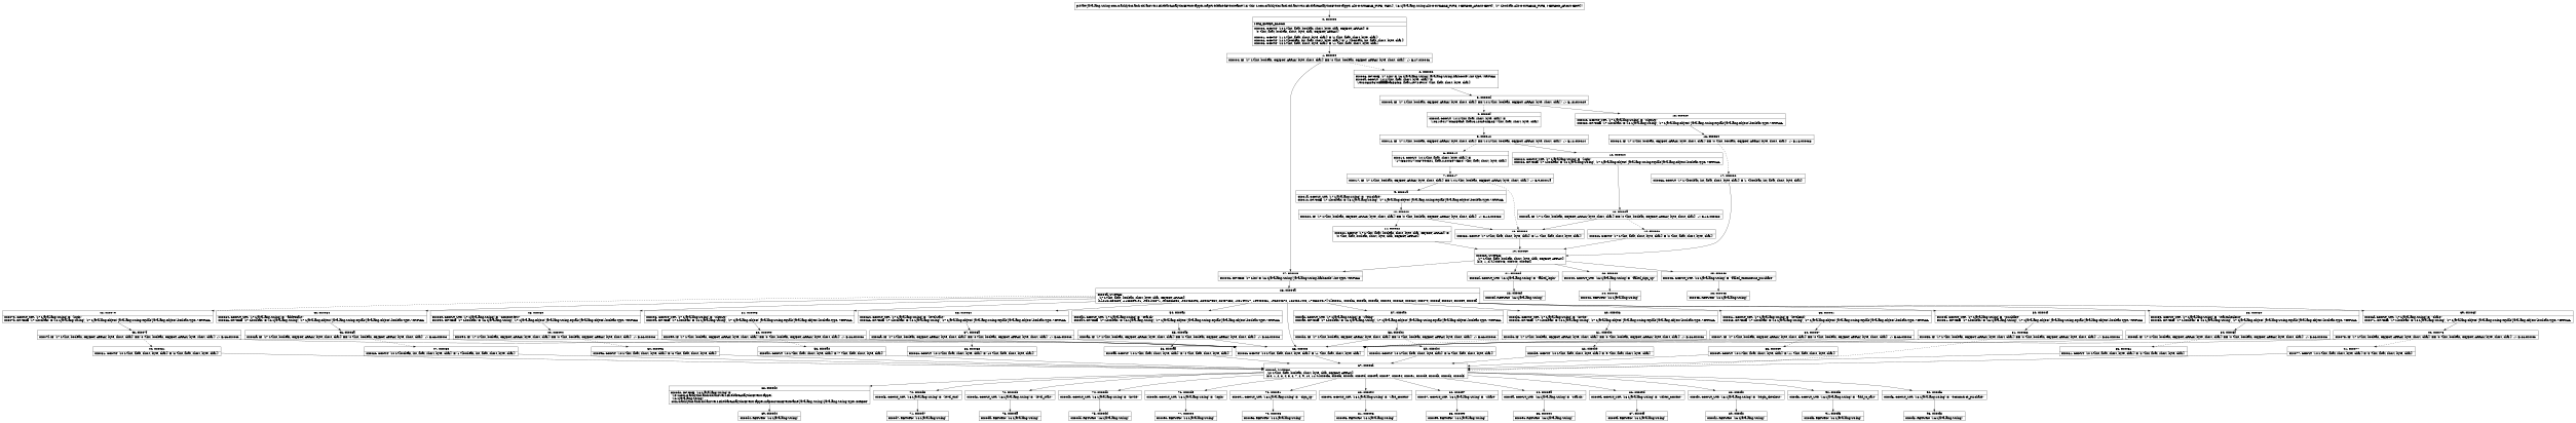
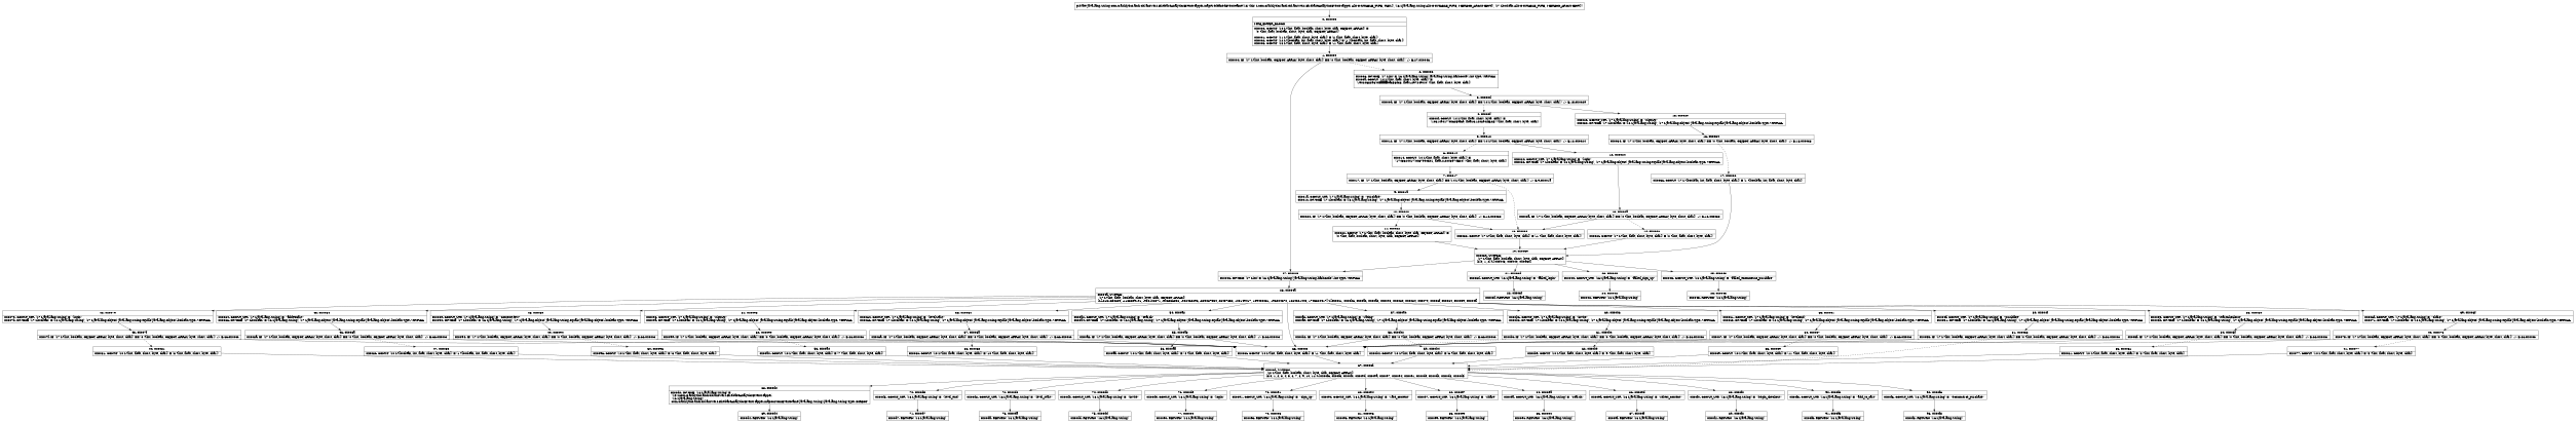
  digraph {
    node [shape=record]
    n1 [label="{0\:\ 0x0000|MTH_ENTER_BLOCK\l|0x0000: CONST  (r0 I:?[int, float, boolean, short, byte, char, OBJECT, ARRAY]) = \l  (0 ?[int, float, boolean, short, byte, char, OBJECT, ARRAY])\l \l0x0001: CONST  (r1 I:?[int, float, short, byte, char]) = (2 ?[int, float, short, byte, char]) \l0x0002: CONST  (r2 I:?[boolean, int, float, short, byte, char]) = (1 ?[boolean, int, float, short, byte, char]) \l0x0003: CONST  (r3 I:?[int, float, short, byte, char]) = (\-1 ?[int, float, short, byte, char]) \l}"]
    n2 [label="{1\:\ 0x0004|0x0004: IF  (r7 I:?[int, boolean, OBJECT, ARRAY, byte, short, char]) == (0 ?[int, boolean, OBJECT, ARRAY, byte, short, char])  \-\> B:27:0x0046 \l}"]
    n3 [label="{2\:\ 0x0006|0x0006: INVOKE  (r7 I:int) = (r6 I:java.lang.String) java.lang.String.hashCode():int type: VIRTUAL \l0x000a: CONST  (r4 I:?[int, float, short, byte, char]) = \l  (\-902468296(0xffffffffca356d38, float:\-2972494.0) ?[int, float, short, byte, char])\l \l}"]
    n4 [label="{27\:\ 0x0046|0x0046: INVOKE  (r7 I:int) = (r6 I:java.lang.String) java.lang.String.hashCode():int type: VIRTUAL \l}"]
    n5 [label="{3\:\ 0x000d|0x000d: IF  (r7 I:?[int, boolean, OBJECT, ARRAY, byte, short, char]) == (r4 I:?[int, boolean, OBJECT, ARRAY, byte, short, char])  \-\> B:15:0x002e \l}"]
    n6 [label="{28\:\ 0x004a|0x004a: SWITCH  \l  (r7 I:?[int, float, boolean, short, byte, char, OBJECT, ARRAY])\l k:[\-2131650889, \-1183699191, \-938102371, \-906336856, \-902468296, \-389087554, 23457852, 103149417, 109400031, 196004670, 1664021448, 1743324417] t:[0x00c1, 0x00b6, 0x00ac, 0x00a2, 0x0098, 0x008e, 0x0084, 0x0079, 0x006f, 0x0064, 0x0059, 0x004f] \l}"]
    n7 [label="{4\:\ 0x000f|0x000f: CONST  (r4 I:?[int, float, short, byte, char]) = \l  (103149417(0x625ef69, float:3.1208942E\-35) ?[int, float, short, byte, char])\l \l}"]
    n8 [label="{15\:\ 0x002e|0x002e: CONST_STR  (r7 I:java.lang.String) =  \"signUp\" \l0x0030: INVOKE  (r7 I:boolean) = (r6 I:java.lang.String), (r7 I:java.lang.Object) java.lang.String.equals(java.lang.Object):boolean type: VIRTUAL \l}"]
    n9 [label="{5\:\ 0x0012|0x0012: IF  (r7 I:?[int, boolean, OBJECT, ARRAY, byte, short, char]) == (r4 I:?[int, boolean, OBJECT, ARRAY, byte, short, char])  \-\> B:12:0x0024 \l}"]
    n10 [label="{16\:\ 0x0034|0x0034: IF  (r7 I:?[int, boolean, OBJECT, ARRAY, byte, short, char]) == (0 ?[int, boolean, OBJECT, ARRAY, byte, short, char])  \-\> B:18:0x0038 \l}"]
    n11 [label="{6\:\ 0x0014|0x0014: CONST  (r4 I:?[int, float, short, byte, char]) = \l  (1743324417(0x67e90501, float:2.2008074E24) ?[int, float, short, byte, char])\l \l}"]
    n12 [label="{12\:\ 0x0024|0x0024: CONST_STR  (r7 I:java.lang.String) =  \"login\" \l0x0026: INVOKE  (r7 I:boolean) = (r6 I:java.lang.String), (r7 I:java.lang.Object) java.lang.String.equals(java.lang.Object):boolean type: VIRTUAL \l}"]
    n13 [label="{7\:\ 0x0017|0x0017: IF  (r7 I:?[int, boolean, OBJECT, ARRAY, byte, short, char]) == (r4 I:?[int, boolean, OBJECT, ARRAY, byte, short, char])  \-\> B:9:0x001a \l}"]
    n14 [label="{13\:\ 0x002a|0x002a: IF  (r7 I:?[int, boolean, OBJECT, ARRAY, byte, short, char]) == (0 ?[int, boolean, OBJECT, ARRAY, byte, short, char])  \-\> B:18:0x0038 \l}"]
    n15 [label="{9\:\ 0x001a|0x001a: CONST_STR  (r7 I:java.lang.String) =  \"purchase\" \l0x001c: INVOKE  (r7 I:boolean) = (r6 I:java.lang.String), (r7 I:java.lang.Object) java.lang.String.equals(java.lang.Object):boolean type: VIRTUAL \l}"]
    n16 [label="{18\:\ 0x0038|0x0038: CONST  (r7 I:?[int, float, short, byte, char]) = (\-1 ?[int, float, short, byte, char]) \l}"]
    n17 [label="{10\:\ 0x0020|0x0020: IF  (r7 I:?[int, boolean, OBJECT, ARRAY, byte, short, char]) == (0 ?[int, boolean, OBJECT, ARRAY, byte, short, char])  \-\> B:18:0x0038 \l}"]
    n18 [label="{19\:\ 0x0039|0x0039: SWITCH  \l  (r7 I:?[int, float, boolean, short, byte, char, OBJECT, ARRAY])\l k:[0, 1, 2] t:[0x0043, 0x0040, 0x003d] \l}"]
    n19 [label="{11\:\ 0x0022|0x0022: CONST  (r7 I:?[int, float, boolean, short, byte, char, OBJECT, ARRAY]) = \l  (0 ?[int, float, boolean, short, byte, char, OBJECT, ARRAY])\l \l}"]
    n20 [label="{21\:\ 0x003d|0x003d: CONST_STR  (r6 I:java.lang.String) =  \"failed_login\" \l}"]
    n21 [label="{23\:\ 0x0040|0x0040: CONST_STR  (r6 I:java.lang.String) =  \"failed_sign_up\" \l}"]
    n22 [label="{25\:\ 0x0043|0x0043: CONST_STR  (r6 I:java.lang.String) =  \"failed_ecommerce_purchase\" \l}"]
    n23 [label="{14\:\ 0x002c|0x002c: CONST  (r7 I:?[int, float, short, byte, char]) = (2 ?[int, float, short, byte, char]) \l}"]
    n24 [label="{17\:\ 0x0036|0x0036: CONST  (r7 I:?[boolean, int, float, short, byte, char]) = (1 ?[boolean, int, float, short, byte, char]) \l}"]
    n25 [label="{22\:\ 0x003f|0x003f: RETURN  (r6 I:java.lang.String) \l}"]
    n26 [label="{24\:\ 0x0042|0x0042: RETURN  (r6 I:java.lang.String) \l}"]
    n27 [label="{26\:\ 0x0045|0x0045: RETURN  (r6 I:java.lang.String) \l}"]
    n28 [label="{30\:\ 0x004f|0x004f: CONST_STR  (r7 I:java.lang.String) =  \"purchase\" \l0x0051: INVOKE  (r7 I:boolean) = (r6 I:java.lang.String), (r7 I:java.lang.Object) java.lang.String.equals(java.lang.Object):boolean type: VIRTUAL \l}"]
    n29 [label="{33\:\ 0x0059|0x0059: CONST_STR  (r7 I:java.lang.String) =  \"startCheckout\" \l0x005b: INVOKE  (r7 I:boolean) = (r6 I:java.lang.String), (r7 I:java.lang.Object) java.lang.String.equals(java.lang.Object):boolean type: VIRTUAL \l}"]
    n30 [label="{36\:\ 0x0064|0x0064: CONST_STR  (r7 I:java.lang.String) =  \"levelStart\" \l0x0066: INVOKE  (r7 I:boolean) = (r6 I:java.lang.String), (r7 I:java.lang.Object) java.lang.String.equals(java.lang.Object):boolean type: VIRTUAL \l}"]
    n31 [label="{39\:\ 0x006f|0x006f: CONST_STR  (r7 I:java.lang.String) =  \"share\" \l0x0071: INVOKE  (r7 I:boolean) = (r6 I:java.lang.String), (r7 I:java.lang.Object) java.lang.String.equals(java.lang.Object):boolean type: VIRTUAL \l}"]
    n32 [label="{42\:\ 0x0079|0x0079: CONST_STR  (r7 I:java.lang.String) =  \"login\" \l0x007b: INVOKE  (r7 I:boolean) = (r6 I:java.lang.String), (r7 I:java.lang.Object) java.lang.String.equals(java.lang.Object):boolean type: VIRTUAL \l}"]
    n33 [label="{45\:\ 0x0084|0x0084: CONST_STR  (r7 I:java.lang.String) =  \"addToCart\" \l0x0086: INVOKE  (r7 I:boolean) = (r6 I:java.lang.String), (r7 I:java.lang.Object) java.lang.String.equals(java.lang.Object):boolean type: VIRTUAL \l}"]
    n34 [label="{48\:\ 0x008e|0x008e: CONST_STR  (r7 I:java.lang.String) =  \"contentView\" \l0x0090: INVOKE  (r7 I:boolean) = (r6 I:java.lang.String), (r7 I:java.lang.Object) java.lang.String.equals(java.lang.Object):boolean type: VIRTUAL \l}"]
    n35 [label="{51\:\ 0x0098|0x0098: CONST_STR  (r7 I:java.lang.String) =  \"signUp\" \l0x009a: INVOKE  (r7 I:boolean) = (r6 I:java.lang.String), (r7 I:java.lang.Object) java.lang.String.equals(java.lang.Object):boolean type: VIRTUAL \l}"]
    n36 [label="{54\:\ 0x00a2|0x00a2: CONST_STR  (r7 I:java.lang.String) =  \"search\" \l0x00a4: INVOKE  (r7 I:boolean) = (r6 I:java.lang.String), (r7 I:java.lang.Object) java.lang.String.equals(java.lang.Object):boolean type: VIRTUAL \l}"]
    n37 [label="{57\:\ 0x00ac|0x00ac: CONST_STR  (r7 I:java.lang.String) =  \"rating\" \l0x00ae: INVOKE  (r7 I:boolean) = (r6 I:java.lang.String), (r7 I:java.lang.Object) java.lang.String.equals(java.lang.Object):boolean type: VIRTUAL \l}"]
    n38 [label="{60\:\ 0x00b6|0x00b6: CONST_STR  (r7 I:java.lang.String) =  \"invite\" \l0x00b8: INVOKE  (r7 I:boolean) = (r6 I:java.lang.String), (r7 I:java.lang.Object) java.lang.String.equals(java.lang.Object):boolean type: VIRTUAL \l}"]
    n39 [label="{63\:\ 0x00c1|0x00c1: CONST_STR  (r7 I:java.lang.String) =  \"levelEnd\" \l0x00c3: INVOKE  (r7 I:boolean) = (r6 I:java.lang.String), (r7 I:java.lang.Object) java.lang.String.equals(java.lang.Object):boolean type: VIRTUAL \l}"]
    n40 [label="{66\:\ 0x00cc|0x00cc: CONST  (r0 I:?[int, float, short, byte, char]) = (\-1 ?[int, float, short, byte, char]) \l}"]
    n41 [label="{31\:\ 0x0055|0x0055: IF  (r7 I:?[int, boolean, OBJECT, ARRAY, byte, short, char]) == (0 ?[int, boolean, OBJECT, ARRAY, byte, short, char])  \-\> B:66:0x00cc \l}"]
    n42 [label="{34\:\ 0x005f|0x005f: IF  (r7 I:?[int, boolean, OBJECT, ARRAY, byte, short, char]) == (0 ?[int, boolean, OBJECT, ARRAY, byte, short, char])  \-\> B:66:0x00cc \l}"]
    n43 [label="{37\:\ 0x006a|0x006a: IF  (r7 I:?[int, boolean, OBJECT, ARRAY, byte, short, char]) == (0 ?[int, boolean, OBJECT, ARRAY, byte, short, char])  \-\> B:66:0x00cc \l}"]
    n44 [label="{40\:\ 0x0075|0x0075: IF  (r7 I:?[int, boolean, OBJECT, ARRAY, byte, short, char]) == (0 ?[int, boolean, OBJECT, ARRAY, byte, short, char])  \-\> B:66:0x00cc \l}"]
    n45 [label="{43\:\ 0x007f|0x007f: IF  (r7 I:?[int, boolean, OBJECT, ARRAY, byte, short, char]) == (0 ?[int, boolean, OBJECT, ARRAY, byte, short, char])  \-\> B:66:0x00cc \l}"]
    n46 [label="{46\:\ 0x008a|0x008a: IF  (r7 I:?[int, boolean, OBJECT, ARRAY, byte, short, char]) == (0 ?[int, boolean, OBJECT, ARRAY, byte, short, char])  \-\> B:66:0x00cc \l}"]
    n47 [label="{49\:\ 0x0094|0x0094: IF  (r7 I:?[int, boolean, OBJECT, ARRAY, byte, short, char]) == (0 ?[int, boolean, OBJECT, ARRAY, byte, short, char])  \-\> B:66:0x00cc \l}"]
    n48 [label="{52\:\ 0x009e|0x009e: IF  (r7 I:?[int, boolean, OBJECT, ARRAY, byte, short, char]) == (0 ?[int, boolean, OBJECT, ARRAY, byte, short, char])  \-\> B:66:0x00cc \l}"]
    n49 [label="{55\:\ 0x00a8|0x00a8: IF  (r7 I:?[int, boolean, OBJECT, ARRAY, byte, short, char]) == (0 ?[int, boolean, OBJECT, ARRAY, byte, short, char])  \-\> B:66:0x00cc \l}"]
    n50 [label="{58\:\ 0x00b2|0x00b2: IF  (r7 I:?[int, boolean, OBJECT, ARRAY, byte, short, char]) == (0 ?[int, boolean, OBJECT, ARRAY, byte, short, char])  \-\> B:66:0x00cc \l}"]
    n51 [label="{61\:\ 0x00bc|0x00bc: IF  (r7 I:?[int, boolean, OBJECT, ARRAY, byte, short, char]) == (0 ?[int, boolean, OBJECT, ARRAY, byte, short, char])  \-\> B:66:0x00cc \l}"]
    n52 [label="{64\:\ 0x00c7|0x00c7: IF  (r7 I:?[int, boolean, OBJECT, ARRAY, byte, short, char]) == (0 ?[int, boolean, OBJECT, ARRAY, byte, short, char])  \-\> B:66:0x00cc \l}"]
    n53 [label="{67\:\ 0x00cd|0x00cd: SWITCH  \l  (r0 I:?[int, float, boolean, short, byte, char, OBJECT, ARRAY])\l k:[0, 1, 2, 3, 4, 5, 6, 7, 8, 9, 10, 11] t:[0x00f6, 0x00f3, 0x00f0, 0x00ed, 0x00ea, 0x00e7, 0x00e4, 0x00e1, 0x00de, 0x00db, 0x00d8, 0x00d5] \l}"]
    n54 [label="{68\:\ 0x00d0|0x00d0: INVOKE  (r6 I:java.lang.String) = \l  (r5 I:com.crashlytics.android.answers.FirebaseAnalyticsEventMapper)\l  (r6 I:java.lang.String)\l com.crashlytics.android.answers.FirebaseAnalyticsEventMapper.mapCustomEventName(java.lang.String):java.lang.String type: DIRECT \l}"]
    n55 [label="{70\:\ 0x00d5|0x00d5: CONST_STR  (r6 I:java.lang.String) =  \"level_end\" \l}"]
    n56 [label="{72\:\ 0x00d8|0x00d8: CONST_STR  (r6 I:java.lang.String) =  \"level_start\" \l}"]
    n57 [label="{74\:\ 0x00db|0x00db: CONST_STR  (r6 I:java.lang.String) =  \"invite\" \l}"]
    n58 [label="{76\:\ 0x00de|0x00de: CONST_STR  (r6 I:java.lang.String) =  \"login\" \l}"]
    n59 [label="{78\:\ 0x00e1|0x00e1: CONST_STR  (r6 I:java.lang.String) =  \"sign_up\" \l}"]
    n60 [label="{80\:\ 0x00e4|0x00e4: CONST_STR  (r6 I:java.lang.String) =  \"rate_content\" \l}"]
    n61 [label="{82\:\ 0x00e7|0x00e7: CONST_STR  (r6 I:java.lang.String) =  \"share\" \l}"]
    n62 [label="{84\:\ 0x00ea|0x00ea: CONST_STR  (r6 I:java.lang.String) =  \"search\" \l}"]
    n63 [label="{86\:\ 0x00ed|0x00ed: CONST_STR  (r6 I:java.lang.String) =  \"select_content\" \l}"]
    n64 [label="{88\:\ 0x00f0|0x00f0: CONST_STR  (r6 I:java.lang.String) =  \"begin_checkout\" \l}"]
    n65 [label="{90\:\ 0x00f3|0x00f3: CONST_STR  (r6 I:java.lang.String) =  \"add_to_cart\" \l}"]
    n66 [label="{92\:\ 0x00f6|0x00f6: CONST_STR  (r6 I:java.lang.String) =  \"ecommerce_purchase\" \l}"]
    n67 [label="{35\:\ 0x0061|0x0061: CONST  (r0 I:?[int, float, short, byte, char]) = (2 ?[int, float, short, byte, char]) \l}"]
    n68 [label="{38\:\ 0x006c|0x006c: CONST  (r0 I:?[int, float, short, byte, char]) = (10 ?[int, float, short, byte, char]) \l}"]
    n69 [label="{41\:\ 0x0077|0x0077: CONST  (r0 I:?[int, float, short, byte, char]) = (5 ?[int, float, short, byte, char]) \l}"]
    n70 [label="{44\:\ 0x0081|0x0081: CONST  (r0 I:?[int, float, short, byte, char]) = (8 ?[int, float, short, byte, char]) \l}"]
    n71 [label="{47\:\ 0x008c|0x008c: CONST  (r0 I:?[boolean, int, float, short, byte, char]) = (1 ?[boolean, int, float, short, byte, char]) \l}"]
    n72 [label="{50\:\ 0x0096|0x0096: CONST  (r0 I:?[int, float, short, byte, char]) = (3 ?[int, float, short, byte, char]) \l}"]
    n73 [label="{53\:\ 0x00a0|0x00a0: CONST  (r0 I:?[int, float, short, byte, char]) = (7 ?[int, float, short, byte, char]) \l}"]
    n74 [label="{56\:\ 0x00aa|0x00aa: CONST  (r0 I:?[int, float, short, byte, char]) = (4 ?[int, float, short, byte, char]) \l}"]
    n75 [label="{59\:\ 0x00b4|0x00b4: CONST  (r0 I:?[int, float, short, byte, char]) = (6 ?[int, float, short, byte, char]) \l}"]
    n76 [label="{62\:\ 0x00be|0x00be: CONST  (r0 I:?[int, float, short, byte, char]) = (9 ?[int, float, short, byte, char]) \l}"]
    n77 [label="{65\:\ 0x00c9|0x00c9: CONST  (r0 I:?[int, float, short, byte, char]) = (11 ?[int, float, short, byte, char]) \l}"]
    n78 [label="{69\:\ 0x00d4|0x00d4: RETURN  (r6 I:java.lang.String) \l}"]
    n79 [label="{71\:\ 0x00d7|0x00d7: RETURN  (r6 I:java.lang.String) \l}"]
    n80 [label="{73\:\ 0x00da|0x00da: RETURN  (r6 I:java.lang.String) \l}"]
    n81 [label="{75\:\ 0x00dd|0x00dd: RETURN  (r6 I:java.lang.String) \l}"]
    n82 [label="{77\:\ 0x00e0|0x00e0: RETURN  (r6 I:java.lang.String) \l}"]
    n83 [label="{79\:\ 0x00e3|0x00e3: RETURN  (r6 I:java.lang.String) \l}"]
    n84 [label="{81\:\ 0x00e6|0x00e6: RETURN  (r6 I:java.lang.String) \l}"]
    n85 [label="{83\:\ 0x00e9|0x00e9: RETURN  (r6 I:java.lang.String) \l}"]
    n86 [label="{85\:\ 0x00ec|0x00ec: RETURN  (r6 I:java.lang.String) \l}"]
    n87 [label="{87\:\ 0x00ef|0x00ef: RETURN  (r6 I:java.lang.String) \l}"]
    n88 [label="{89\:\ 0x00f2|0x00f2: RETURN  (r6 I:java.lang.String) \l}"]
    n89 [label="{91\:\ 0x00f5|0x00f5: RETURN  (r6 I:java.lang.String) \l}"]
    n90 [label="{93\:\ 0x00f8|0x00f8: RETURN  (r6 I:java.lang.String) \l}"]
    n91 [label="{private java.lang.String com.crashlytics.android.answers.FirebaseAnalyticsEventMapper.mapPredefinedEventName((r5 'this' I:com.crashlytics.android.answers.FirebaseAnalyticsEventMapper A[IMMUTABLE_TYPE, THIS]), (r6 I:java.lang.String A[IMMUTABLE_TYPE, METHOD_ARGUMENT]), (r7 I:boolean A[IMMUTABLE_TYPE, METHOD_ARGUMENT])) }"]
    n1 -> n2
    n2 -> n3 [style=dashed]
    n2 -> n4
    n3 -> n5
    n4 -> n6
    n5 -> n7 [style=dashed]
    n5 -> n8
    n6 -> n28
    n6 -> n29
    n6 -> n30
    n6 -> n31
-   n6 -> n32 [style=dashed]
+   n6 -> n32
    n6 -> n33
    n6 -> n34
    n6 -> n35
    n6 -> n36
    n6 -> n37
    n6 -> n38
    n6 -> n39
    n6 -> n40
    n7 -> n9
    n8 -> n10
    n9 -> n11 [style=dashed]
    n9 -> n12
    n10 -> n24 [style=dashed]
    n11 -> n13
    n12 -> n14
    n13 -> n15
    n13 -> n16 [style=dashed]
    n14 -> n16
    n14 -> n23 [style=dashed]
    n15 -> n17
    n16 -> n18
    n17 -> n16
    n17 -> n19 [style=dashed]
    n18 -> n4
    n18 -> n20
    n18 -> n21
    n18 -> n22
    n19 -> n18
    n20 -> n25
    n21 -> n26
    n22 -> n27
    n23 -> n18
    n24 -> n18
    n28 -> n41
    n29 -> n42
    n30 -> n43
    n31 -> n44
    n32 -> n45
    n33 -> n46
    n34 -> n47
    n35 -> n48
    n36 -> n49
    n37 -> n50
    n38 -> n51
    n39 -> n52
    n40 -> n53
    n41 -> n40
    n41 -> n53 [style=dashed]
    n42 -> n40
    n42 -> n67 [style=dashed]
    n43 -> n40
    n43 -> n68 [style=dashed]
    n44 -> n40
    n44 -> n69 [style=dashed]
    n45 -> n40
    n45 -> n70 [style=dashed]
    n46 -> n40
    n46 -> n71 [style=dashed]
    n47 -> n40
    n47 -> n72 [style=dashed]
    n48 -> n40
    n48 -> n73 [style=dashed]
    n49 -> n40
    n49 -> n74 [style=dashed]
    n50 -> n40
    n50 -> n75 [style=dashed]
    n51 -> n40 [style=dashed]
    n51 -> n76 [style=dashed]
    n52 -> n40
    n52 -> n77 [style=dashed]
    n53 -> n54
    n53 -> n55
    n53 -> n56
    n53 -> n57
    n53 -> n58
    n53 -> n59
    n53 -> n60
    n53 -> n61
    n53 -> n62
    n53 -> n63
    n53 -> n64
    n53 -> n65
    n53 -> n66
    n54 -> n78
    n55 -> n79
    n56 -> n80
    n57 -> n81
    n58 -> n82
    n59 -> n83
    n60 -> n84
    n61 -> n85
    n62 -> n86
    n63 -> n87
    n64 -> n88
    n65 -> n89
    n66 -> n90
    n67 -> n53
    n69 -> n53
    n70 -> n53
    n71 -> n53
    n72 -> n53
    n73 -> n53
    n74 -> n53
    n75 -> n53
    n76 -> n53
    n77 -> n53
    n91 -> n1
  }
